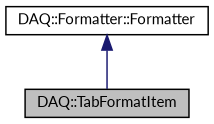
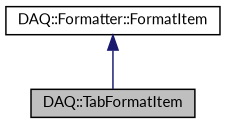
  digraph {
    fontname=Lato
    node [color=black fontname=Lato fontsize=10 shape=record style=filled]
    n1 [fillcolor=grey75 fontcolor=black height=0.2 label="DAQ::TabFormatItem" width=0.4]
-   n2 [fillcolor=white height=0.2 label="DAQ::Formatter::Formatter" width=0.4]
+   n2 [fillcolor=white height=0.2 label="DAQ::Formatter::FormatItem" width=0.4]
    n2 -> n1 [color=midnightblue dir=back fontname=Lato fontsize=10 labelfontname=Helvetica labelfontsize=10 style=solid]
  }
